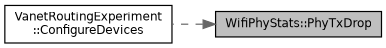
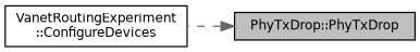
  digraph {
    rankdir=RL
    node [color=black fontname=Helvetica fontsize=10 shape=record style=filled]
-   n1 [fillcolor=grey75 fontcolor=black height=0.2 label="WifiPhyStats::PhyTxDrop" width=0.4]
+   n1 [fillcolor=grey75 fontcolor=black height=0.2 label="PhyTxDrop::PhyTxDrop" width=0.4]
    n2 [fillcolor=white height=0.2 label="VanetRoutingExperiment\l::ConfigureDevices" width=0.4]
    n1 -> n2 [color=gray40 dir=back fontname=Helvetica fontsize=10 labelfontname=Helvetica labelfontsize=10 style=dashed]
  }
